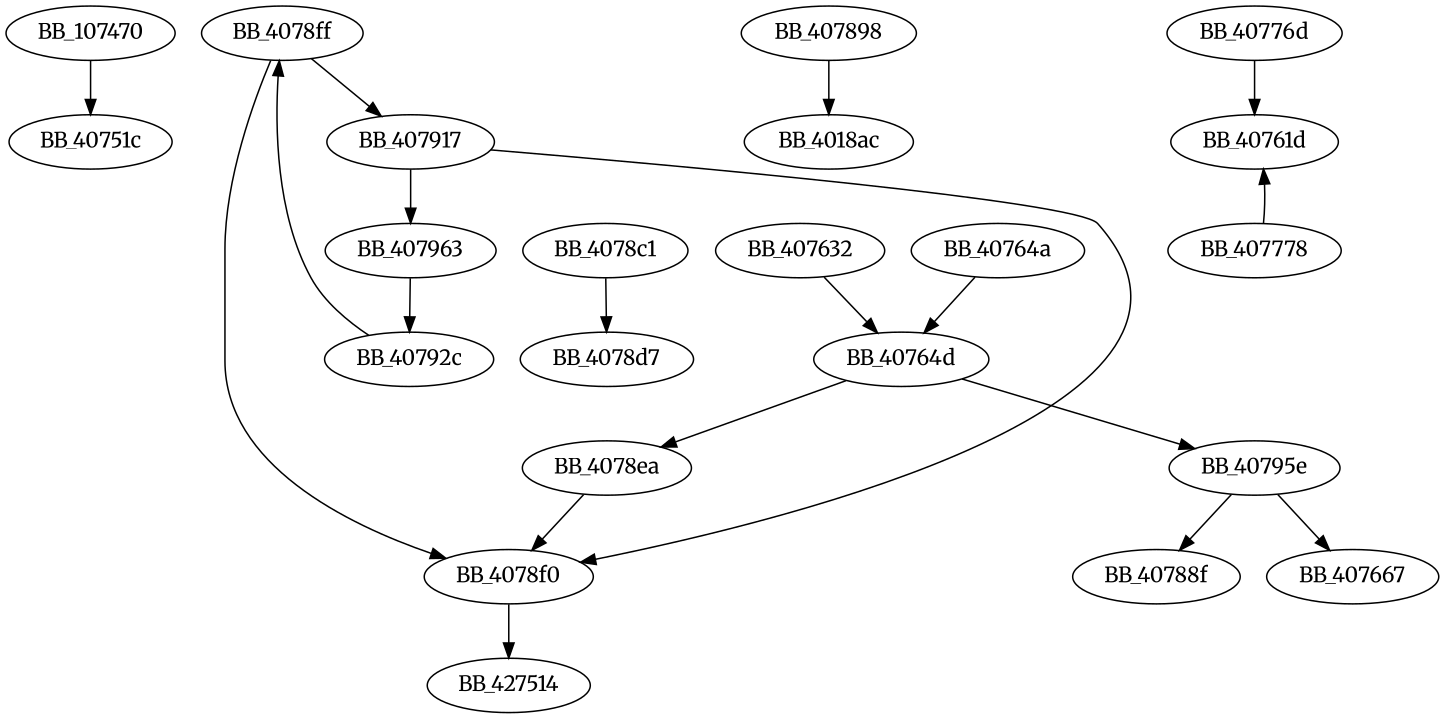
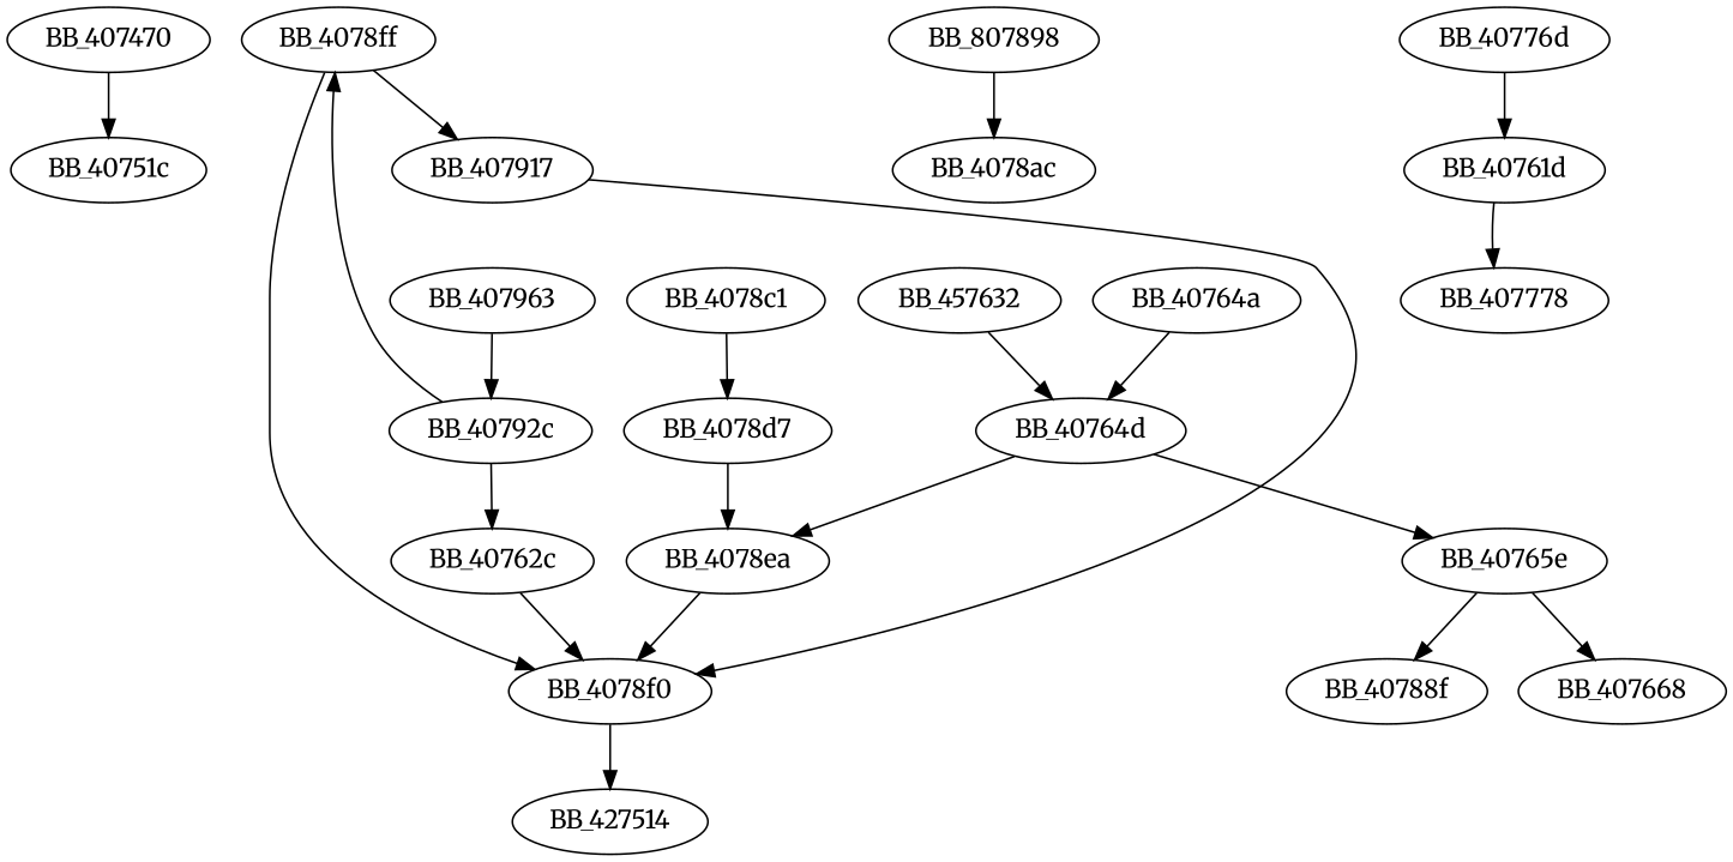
  digraph {
    fontname=Merriweather
    node [fontname=Merriweather]
    edge [fontname=Merriweather]
-   BB_407470 [label=BB_107470]
+   BB_407470
    BB_40751c
    BB_4078ff
    BB_4078f0
    n5 [label=BB_407917]
    n6 [label=BB_427514]
    n7 [label=BB_407963]
-   BB_407632
+   BB_40762c
+   BB_407632 [label=BB_457632]
    BB_40764d
    BB_40764a
-   BB_40765e [label=BB_40795e]
+   BB_40765e
    BB_4078ea
    BB_40788f
-   BB_407667
-   BB_407898
-   BB_4078ac [label=BB_4018ac]
+   BB_407667 [label=BB_407668]
+   BB_407898 [label=BB_807898]
+   BB_4078ac
    n18 [label=BB_4078d7]
    BB_4078c1
    BB_40776d
    BB_40761d
    BB_407778
    BB_40792c
    BB_407470 -> BB_40751c
    BB_4078ff -> BB_4078f0
    BB_4078ff -> n5
    BB_4078f0 -> n6
    n5 -> BB_4078f0
-   n5 -> n7
    n7 -> BB_40792c
+   BB_40762c -> BB_4078f0
    BB_407632 -> BB_40764d
    BB_40764d -> BB_40765e
    BB_40764d -> BB_4078ea
    BB_40764a -> BB_40764d
    BB_40765e -> BB_40788f
    BB_40765e -> BB_407667
    BB_4078ea -> BB_4078f0
    BB_407898 -> BB_4078ac
+   n18 -> BB_4078ea
    BB_4078c1 -> n18
    BB_40776d -> BB_40761d
-   BB_407778 -> BB_40761d
+   BB_40761d -> BB_407778
    BB_40792c -> BB_4078ff
+   BB_40792c -> BB_40762c
  }
